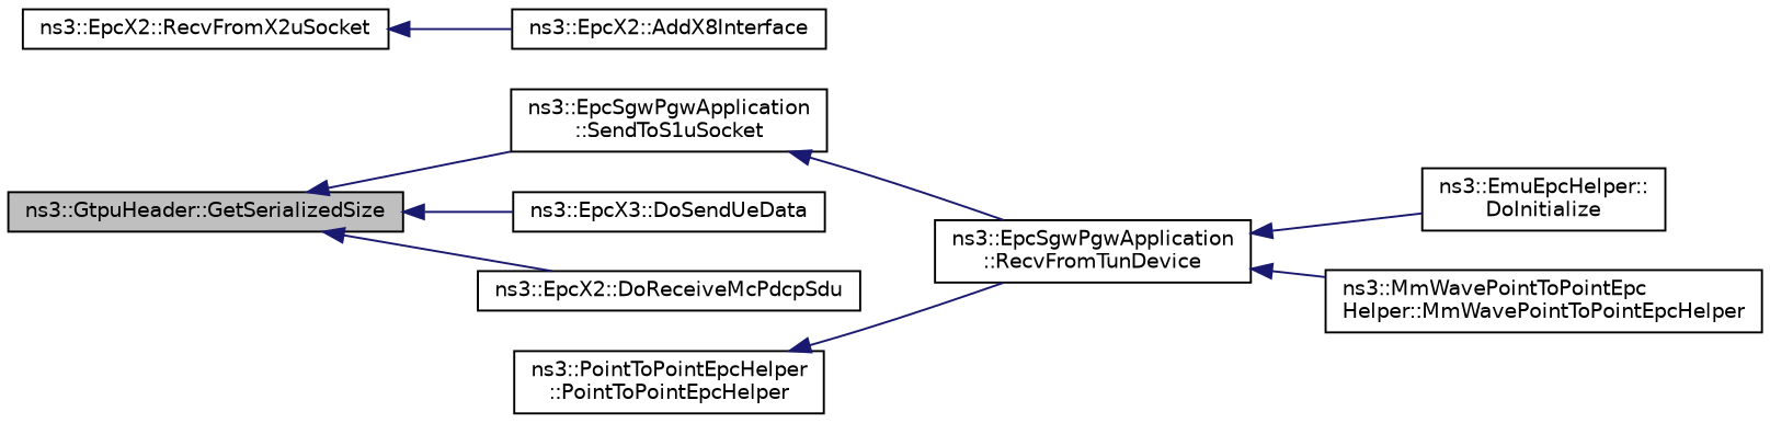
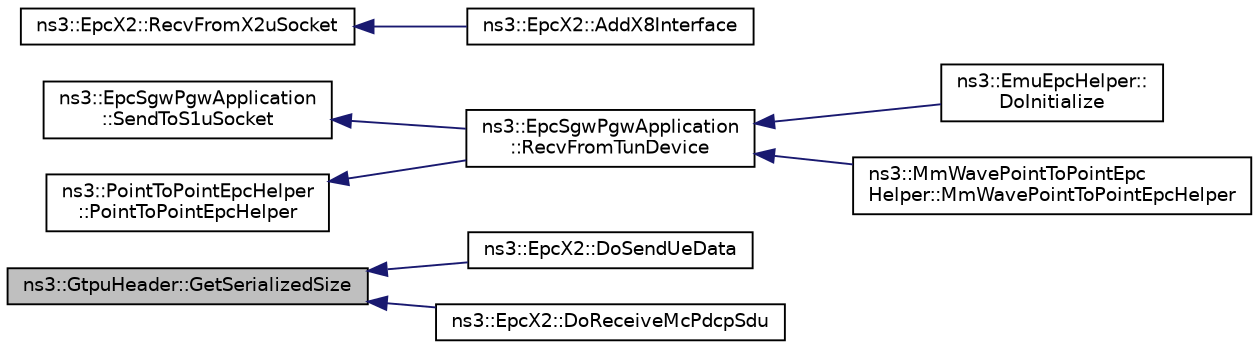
  digraph {
    rankdir=LR
    node [color=black fillcolor=white fontname=Helvetica fontsize=10 shape=record style=filled]
    edge [color=midnightblue dir=back fontname=Helvetica fontsize=10 labelfontname=Helvetica labelfontsize=10 style=solid]
    n1 [fillcolor=grey75 fontcolor=black height=0.2 label="ns3::GtpuHeader::GetSerializedSize" width=0.4]
    n2 [height=0.2 label="ns3::EpcSgwPgwApplication\l::SendToS1uSocket" width=0.4]
-   n3 [height=0.2 label="ns3::EpcX3::DoSendUeData" width=0.4]
+   n3 [height=0.2 label="ns3::EpcX2::DoSendUeData" width=0.4]
    n4 [height=0.2 label="ns3::EpcX2::DoReceiveMcPdcpSdu" width=0.4]
    n5 [height=0.2 label="ns3::EpcSgwPgwApplication\l::RecvFromTunDevice" width=0.4]
    n6 [height=0.2 label="ns3::EmuEpcHelper::\lDoInitialize" width=0.4]
    n7 [height=0.2 label="ns3::MmWavePointToPointEpc\lHelper::MmWavePointToPointEpcHelper" width=0.4]
    n8 [height=0.2 label="ns3::PointToPointEpcHelper\l::PointToPointEpcHelper" width=0.4]
    n9 [height=0.2 label="ns3::EpcX2::RecvFromX2uSocket" width=0.4]
    n10 [height=0.2 label="ns3::EpcX2::AddX8Interface" width=0.4]
-   n1 -> n2
    n1 -> n3
    n1 -> n4
    n2 -> n5
    n5 -> n6
    n5 -> n7
    n8 -> n5
    n9 -> n10
  }
